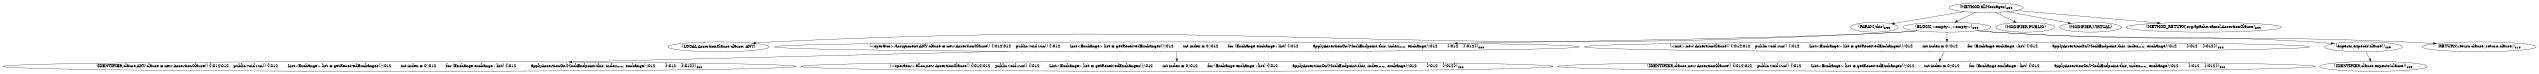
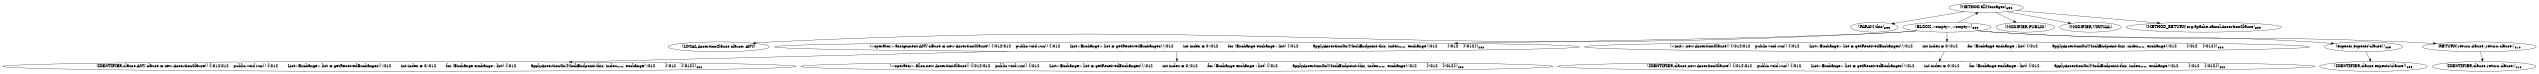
  digraph {
    n1 [label=<(METHOD,allMessages)<SUB>399</SUB>>]
    n2 [label=<(PARAM,this)<SUB>399</SUB>>]
    n3 [label=<(BLOCK,&lt;empty&gt;,&lt;empty&gt;)<SUB>399</SUB>>]
    n4 [label=<(MODIFIER,PUBLIC)>]
    n5 [label=<(MODIFIER,VIRTUAL)>]
    n6 [label=<(METHOD_RETURN,org.apache.camel.AssertionClause)<SUB>399</SUB>>]
    n7 [label=<(LOCAL,AssertionClause clause: ANY)>]
    n8 [label=<(&lt;operator&gt;.assignment,ANY clause = new AssertionClause() {\012\012    public void run() {\012        List&lt;Exchange&gt; list = getReceivedExchanges();\012        int index = 0;\012        for (Exchange exchange : list) {\012            applyAssertionOn(MockEndpoint.this, index++, exchange);\012        }\012    }\012})<SUB>400</SUB>>]
    n9 [label=<(&lt;init&gt;,new AssertionClause() {\012\012    public void run() {\012        List&lt;Exchange&gt; list = getReceivedExchanges();\012        int index = 0;\012        for (Exchange exchange : list) {\012            applyAssertionOn(MockEndpoint.this, index++, exchange);\012        }\012    }\012})<SUB>400</SUB>>]
    n10 [label=<(expects,expects(clause))<SUB>409</SUB>>]
    n11 [label=<(RETURN,return clause;,return clause;)<SUB>410</SUB>>]
    n12 [label=<(IDENTIFIER,clause,ANY clause = new AssertionClause() {\012\012    public void run() {\012        List&lt;Exchange&gt; list = getReceivedExchanges();\012        int index = 0;\012        for (Exchange exchange : list) {\012            applyAssertionOn(MockEndpoint.this, index++, exchange);\012        }\012    }\012})<SUB>400</SUB>>]
    n13 [label=<(&lt;operator&gt;.alloc,new AssertionClause() {\012\012    public void run() {\012        List&lt;Exchange&gt; list = getReceivedExchanges();\012        int index = 0;\012        for (Exchange exchange : list) {\012            applyAssertionOn(MockEndpoint.this, index++, exchange);\012        }\012    }\012})<SUB>400</SUB>>]
    n14 [label=<(IDENTIFIER,clause,new AssertionClause() {\012\012    public void run() {\012        List&lt;Exchange&gt; list = getReceivedExchanges();\012        int index = 0;\012        for (Exchange exchange : list) {\012            applyAssertionOn(MockEndpoint.this, index++, exchange);\012        }\012    }\012})<SUB>400</SUB>>]
    n15 [label=<(IDENTIFIER,clause,expects(clause))<SUB>409</SUB>>]
+   n16 [label=<(IDENTIFIER,clause,return clause;)<SUB>410</SUB>>]
    n1 -> n2
-   n1 -> n3
+   n3 -> n1
    n1 -> n4
    n1 -> n5
    n1 -> n6
    n3 -> n7
    n3 -> n8
    n3 -> n9
    n3 -> n10
    n3 -> n11
    n8 -> n12
    n8 -> n13
    n9 -> n14
    n10 -> n15
+   n11 -> n16
  }
